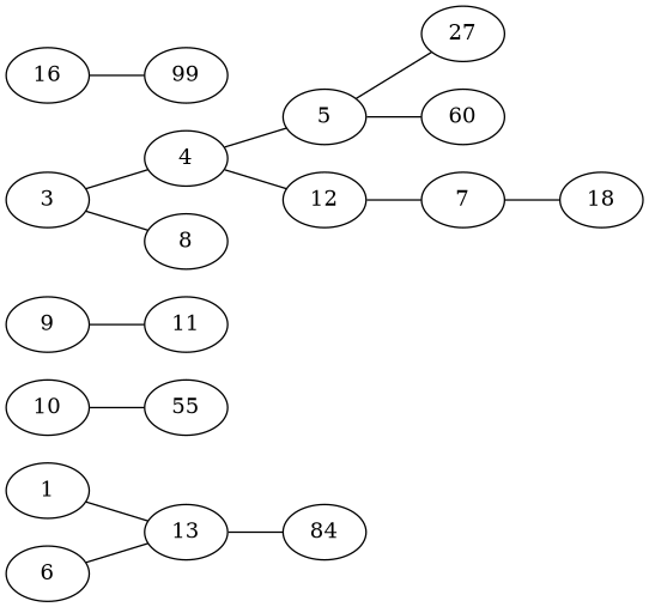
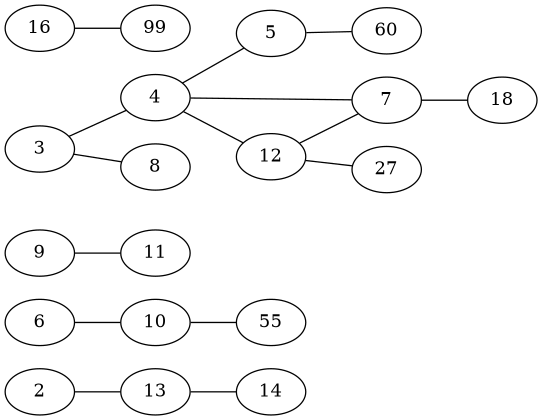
  graph {
    rankdir=LR
-   2 [label=1]
+   2
    13
    6
    10
    9
    11
    3
    4
    8
-   14 [label=84]
+   14
    n11 [label=55]
    5
    7
    12
    n15 [label=27]
    n16 [label=60]
    18
    n18 [label=99]
    16
    2 -- 13
    13 -- 14
-   6 -- 13
+   6 -- 10
    10 -- n11
    9 -- 11
    3 -- 4
    3 -- 8
    4 -- 5
+   4 -- 7
    4 -- 12
-   5 -- n15
+   12 -- n15
    5 -- n16
    7 -- 18
    12 -- 7
    16 -- n18
  }
